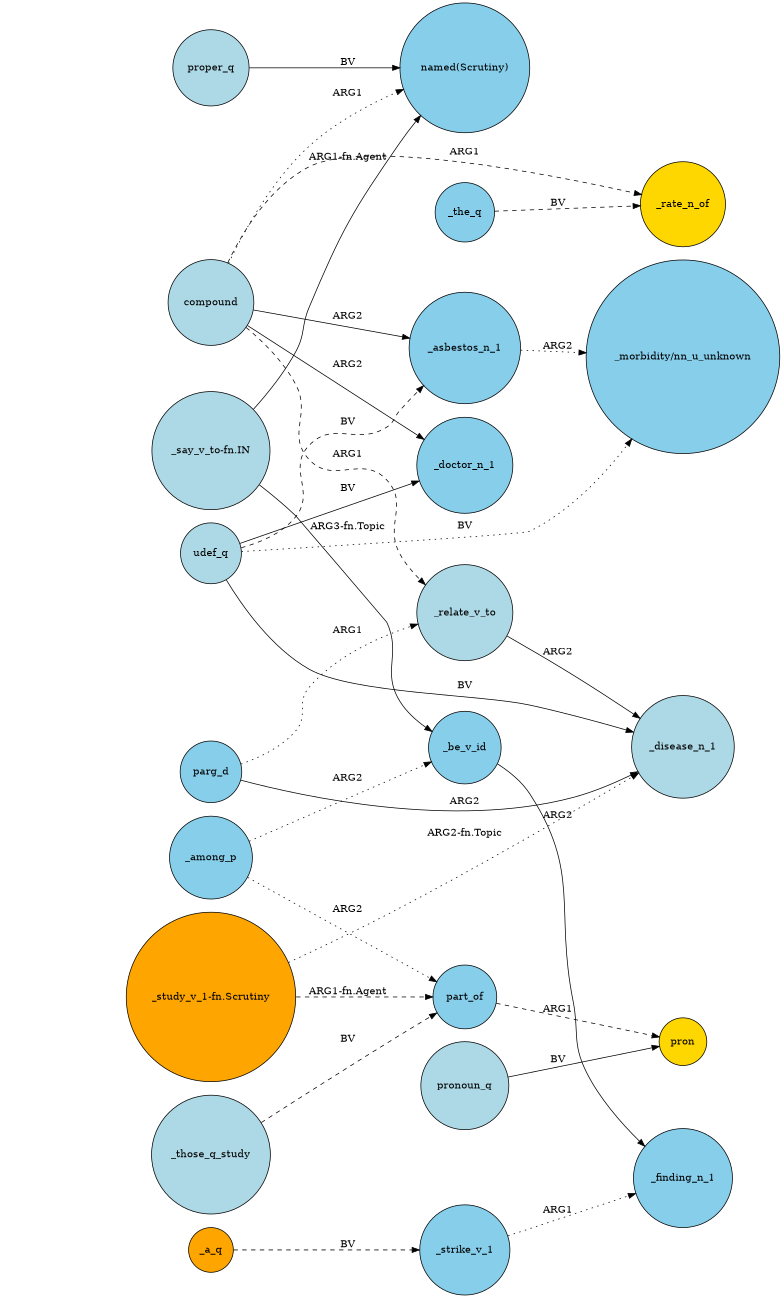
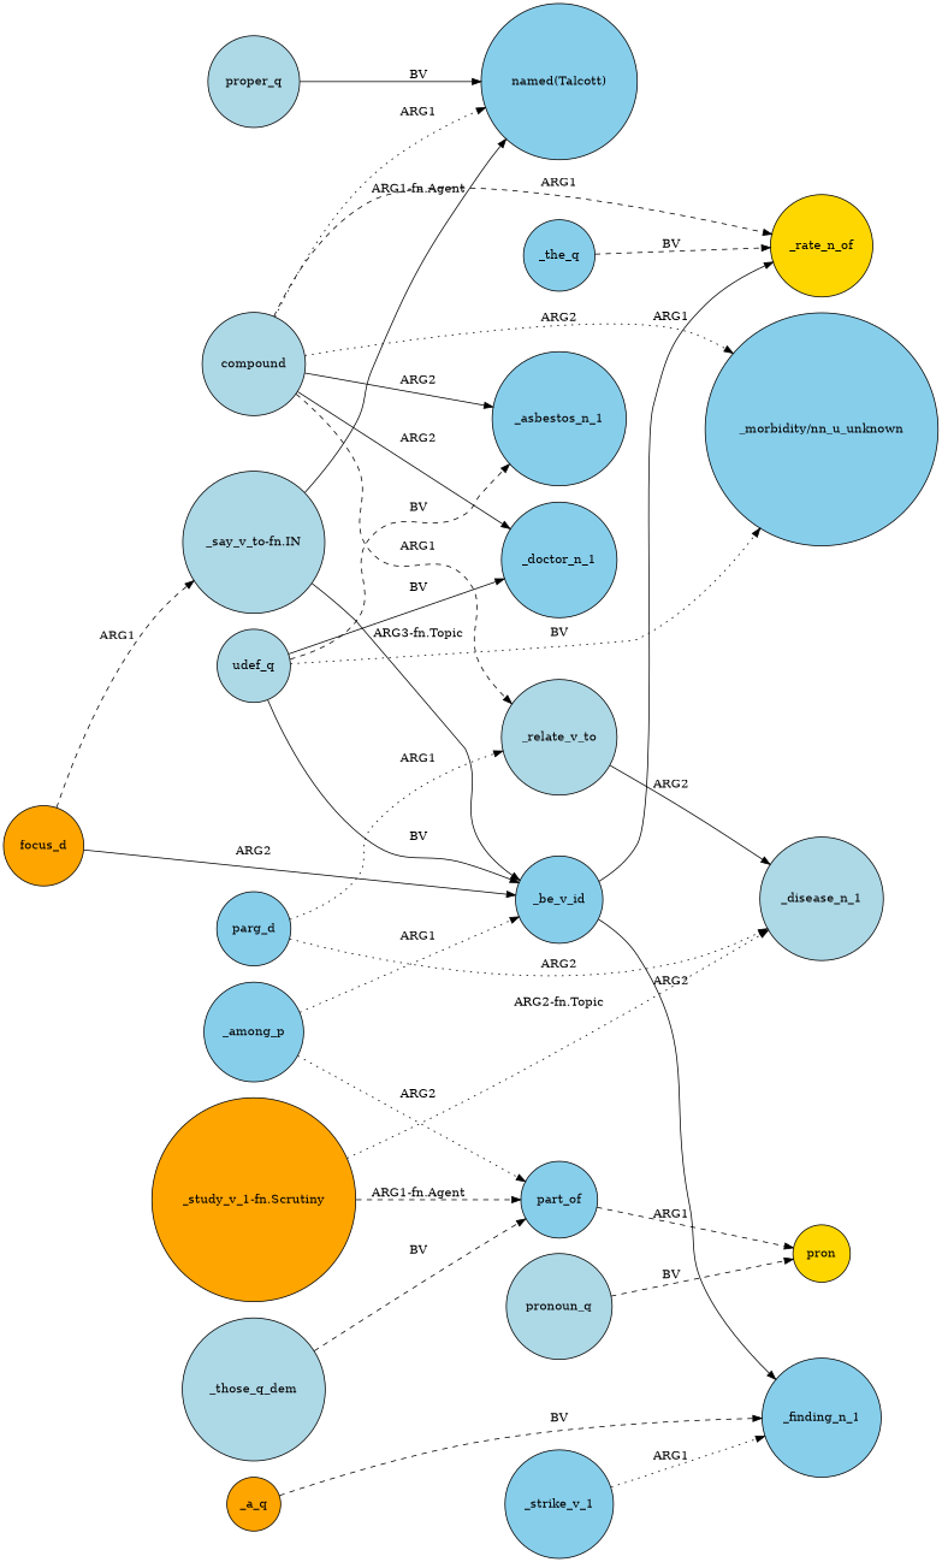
  digraph {
    rankdir=LR
    node [fillcolor=skyblue shape=circle style=filled]
    edge [style=solid]
+   focus_d [fillcolor=orange]
    _be_v_id
    "_say_v_to-fn.IN" [fillcolor=lightblue]
    _rate_n_of [fillcolor=gold]
    _finding_n_1
-   "named(Talcott)" [label="named(Scrutiny)"]
+   "named(Talcott)"
    _among_p
    part_of
    pron [fillcolor=gold]
    _disease_n_1 [fillcolor=lightblue]
    parg_d
    _relate_v_to [fillcolor=lightblue]
    compound [fillcolor=lightblue]
    _doctor_n_1
    "_morbidity/nn_u_unknown"
    _asbestos_n_1
    udef_q [fillcolor=lightblue]
    _a_q [fillcolor=orange]
    _the_q
    "_study_v_1-fn.Scrutiny" [fillcolor=orange]
    proper_q [fillcolor=lightblue]
    pronoun_q [fillcolor=lightblue]
-   _those_q_dem [fillcolor=lightblue label=_those_q_study]
+   _those_q_dem [fillcolor=lightblue]
    _strike_v_1
+   focus_d -> _be_v_id [label=ARG2]
+   focus_d -> "_say_v_to-fn.IN" [label=ARG1 style=dashed]
+   _be_v_id -> _rate_n_of [label=ARG1]
    _be_v_id -> _finding_n_1 [label=ARG2]
    "_say_v_to-fn.IN" -> _be_v_id [label="ARG3-fn.Topic"]
    "_say_v_to-fn.IN" -> "named(Talcott)" [label="ARG1-fn.Agent"]
-   _among_p -> _be_v_id [label=ARG2 style=dotted]
+   _among_p -> _be_v_id [label=ARG1 style=dotted]
    _among_p -> part_of [label=ARG2 style=dotted]
    part_of -> pron [label=ARG1 style=dashed]
-   parg_d -> _disease_n_1 [label=ARG2]
+   parg_d -> _disease_n_1 [label=ARG2 style=dotted]
    parg_d -> _relate_v_to [label=ARG1 style=dotted]
    _relate_v_to -> _disease_n_1 [label=ARG2]
    compound -> _rate_n_of [label=ARG1 style=dashed]
    compound -> "named(Talcott)" [label=ARG1 style=dotted]
    compound -> _relate_v_to [label=ARG1 style=dashed]
    compound -> _doctor_n_1 [label=ARG2]
-   _asbestos_n_1 -> "_morbidity/nn_u_unknown" [label=ARG2 style=dotted]
+   compound -> "_morbidity/nn_u_unknown" [label=ARG2 style=dotted]
    compound -> _asbestos_n_1 [label=ARG2]
-   udef_q -> _disease_n_1 [label=BV]
+   udef_q -> _be_v_id [label=BV]
    udef_q -> _doctor_n_1 [label=BV]
    udef_q -> "_morbidity/nn_u_unknown" [label=BV style=dotted]
    udef_q -> _asbestos_n_1 [label=BV style=dashed]
-   _a_q -> _strike_v_1 [label=BV style=dashed]
+   _a_q -> _finding_n_1 [label=BV style=dashed]
    _the_q -> _rate_n_of [label=BV style=dashed]
    "_study_v_1-fn.Scrutiny" -> part_of [label="ARG1-fn.Agent" style=dashed]
    "_study_v_1-fn.Scrutiny" -> _disease_n_1 [label="ARG2-fn.Topic" style=dotted]
    proper_q -> "named(Talcott)" [label=BV]
-   pronoun_q -> pron [label=BV]
+   pronoun_q -> pron [label=BV style=dashed]
    _those_q_dem -> part_of [label=BV style=dashed]
    _strike_v_1 -> _finding_n_1 [label=ARG1 style=dotted]
  }
